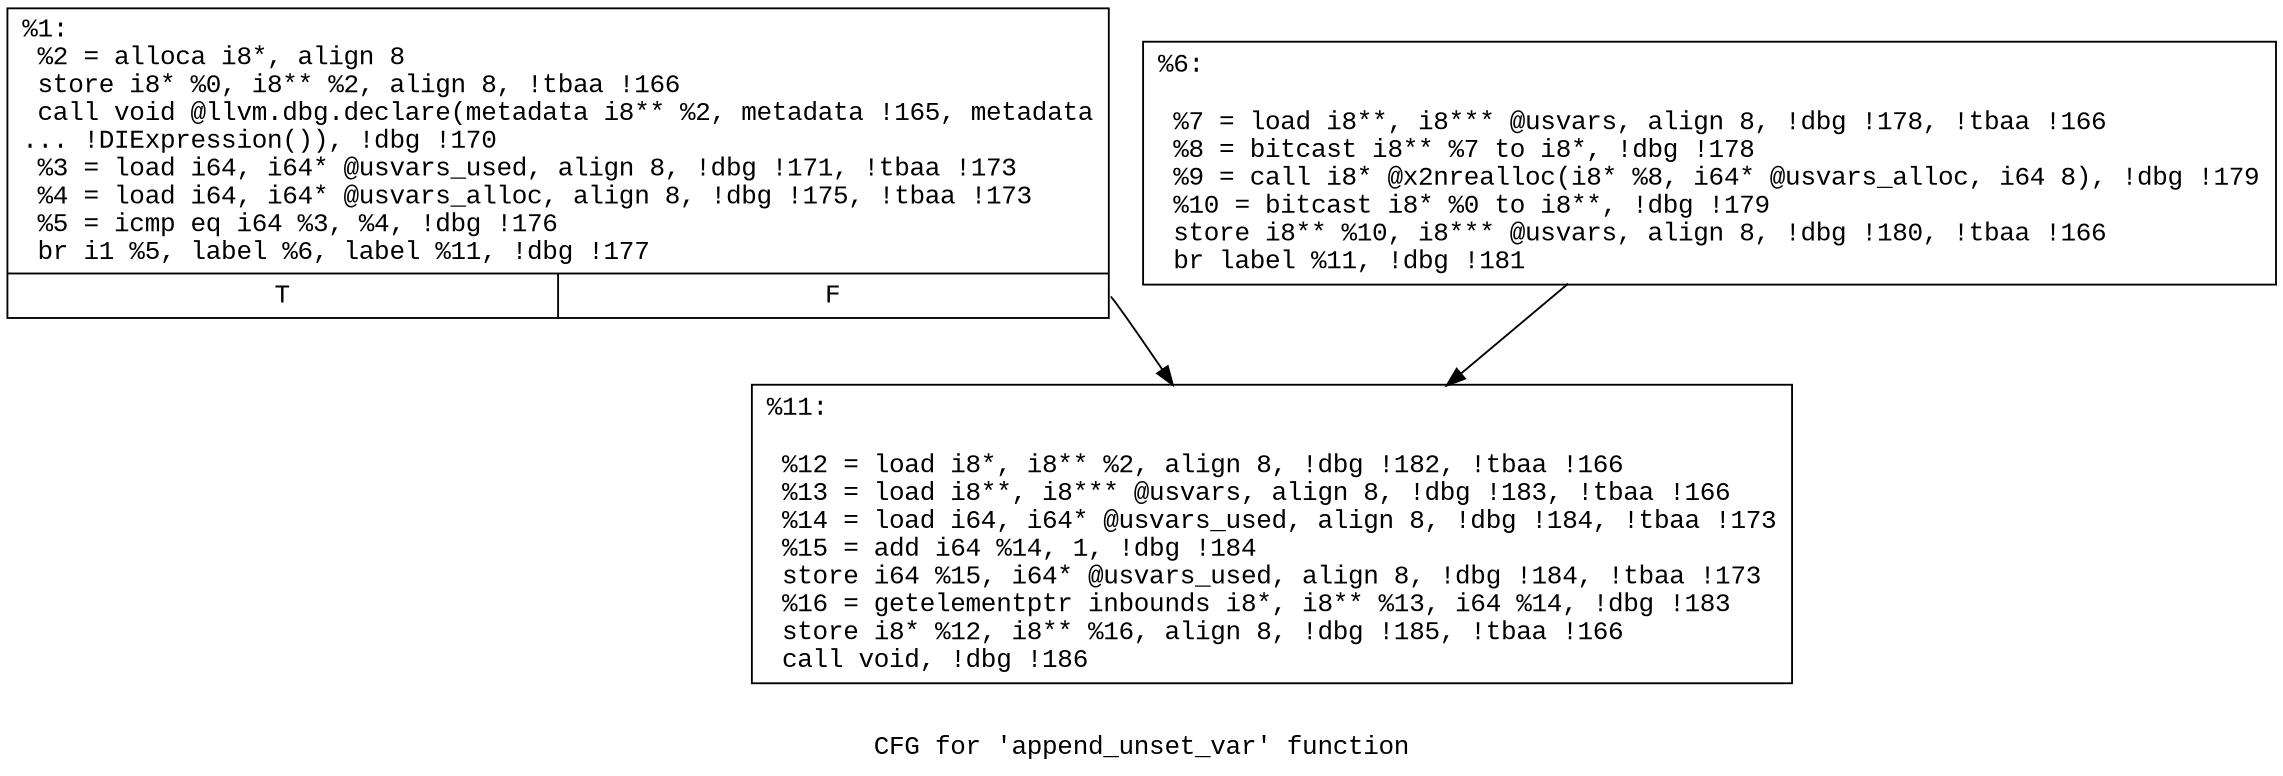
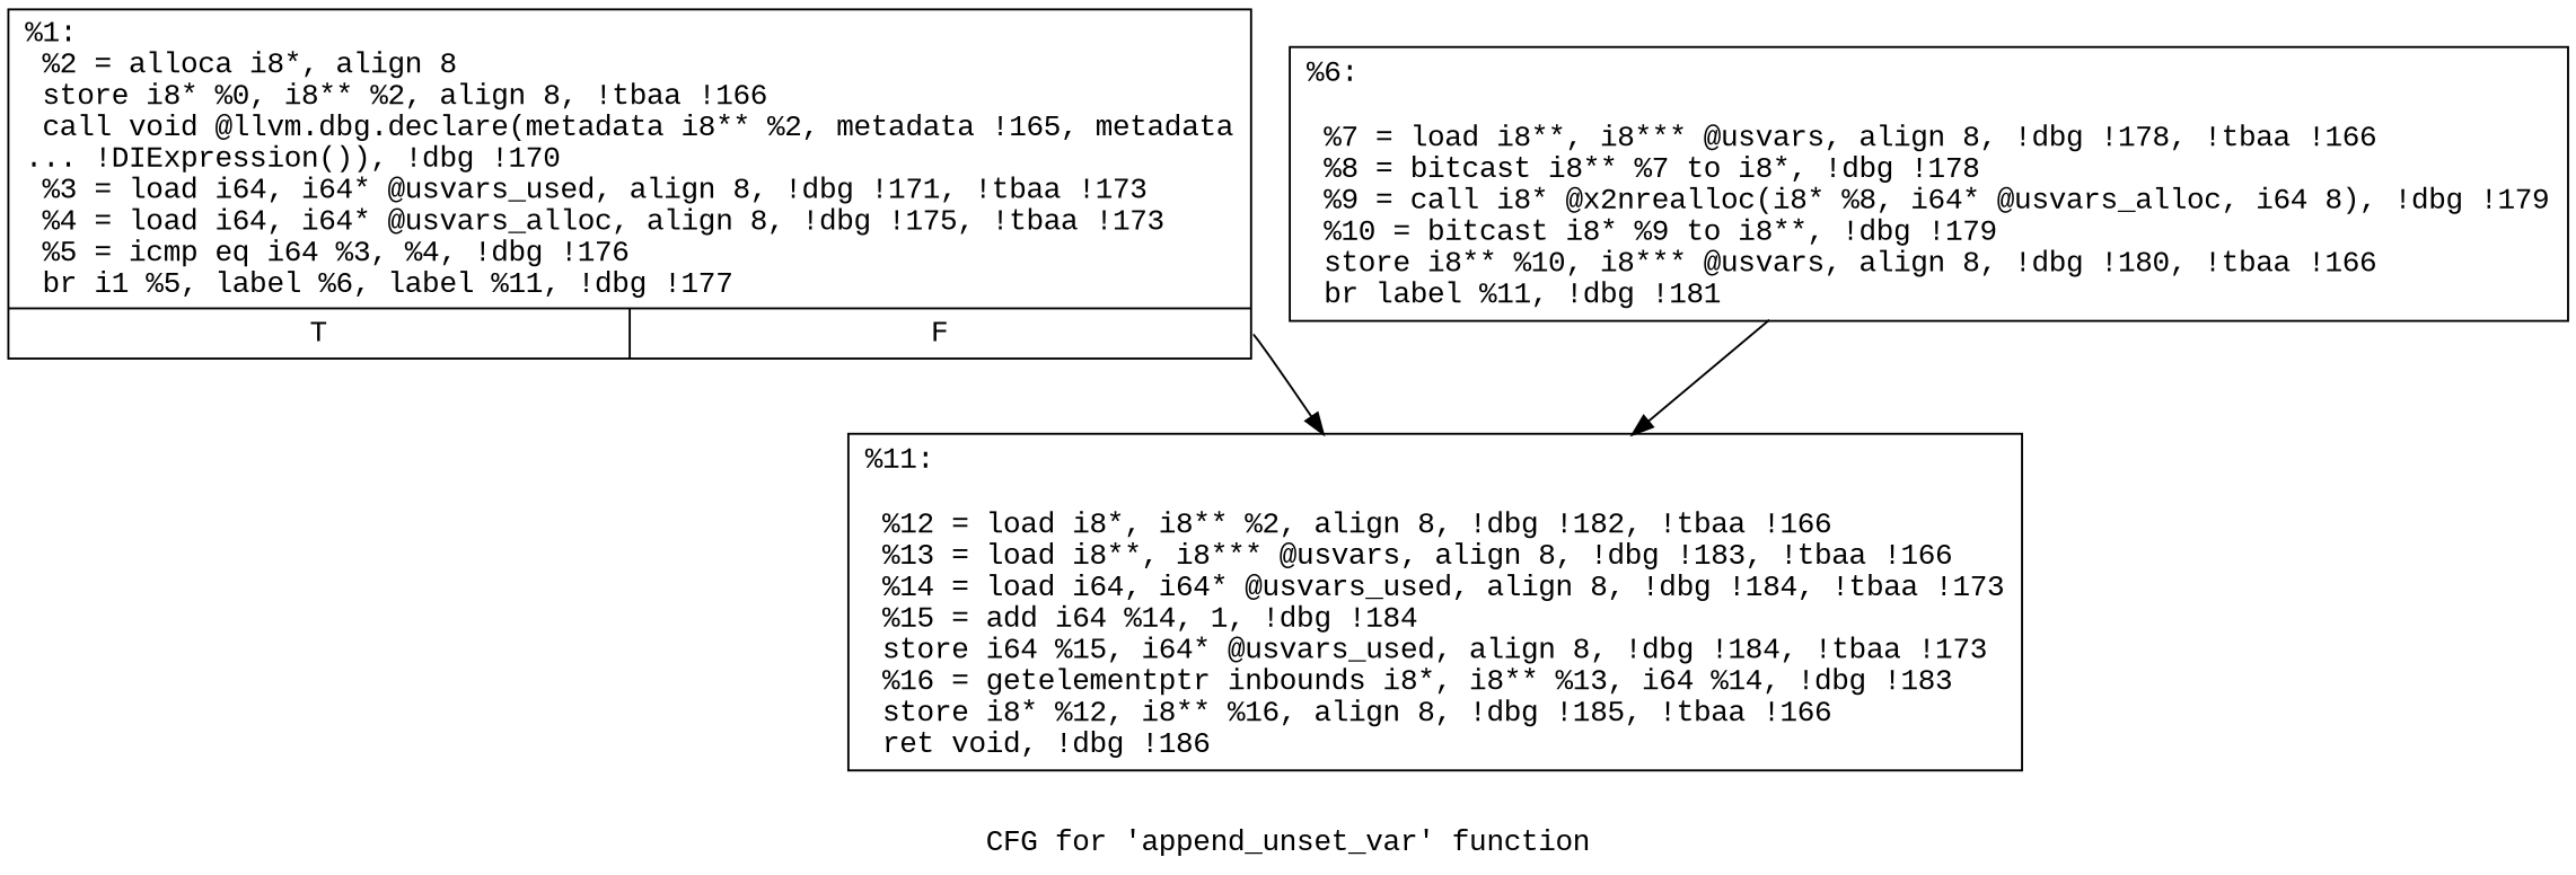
  digraph {
    fontname="Liberation Mono"
    label="CFG for 'append_unset_var' function"
    node [fontname="Liberation Mono" shape=record]
    edge [fontname="Liberation Mono"]
    n1 [label="{%1:\l  %2 = alloca i8*, align 8\l  store i8* %0, i8** %2, align 8, !tbaa !166\l  call void @llvm.dbg.declare(metadata i8** %2, metadata !165, metadata\l... !DIExpression()), !dbg !170\l  %3 = load i64, i64* @usvars_used, align 8, !dbg !171, !tbaa !173\l  %4 = load i64, i64* @usvars_alloc, align 8, !dbg !175, !tbaa !173\l  %5 = icmp eq i64 %3, %4, !dbg !176\l  br i1 %5, label %6, label %11, !dbg !177\l|{<s0>T|<s1>F}}"]
-   n2 [label="{%11:\l\l  %12 = load i8*, i8** %2, align 8, !dbg !182, !tbaa !166\l  %13 = load i8**, i8*** @usvars, align 8, !dbg !183, !tbaa !166\l  %14 = load i64, i64* @usvars_used, align 8, !dbg !184, !tbaa !173\l  %15 = add i64 %14, 1, !dbg !184\l  store i64 %15, i64* @usvars_used, align 8, !dbg !184, !tbaa !173\l  %16 = getelementptr inbounds i8*, i8** %13, i64 %14, !dbg !183\l  store i8* %12, i8** %16, align 8, !dbg !185, !tbaa !166\l  call void, !dbg !186\l}"]
-   n3 [label="{%6:\l\l  %7 = load i8**, i8*** @usvars, align 8, !dbg !178, !tbaa !166\l  %8 = bitcast i8** %7 to i8*, !dbg !178\l  %9 = call i8* @x2nrealloc(i8* %8, i64* @usvars_alloc, i64 8), !dbg !179\l  %10 = bitcast i8* %0 to i8**, !dbg !179\l  store i8** %10, i8*** @usvars, align 8, !dbg !180, !tbaa !166\l  br label %11, !dbg !181\l}"]
+   n2 [label="{%11:\l\l  %12 = load i8*, i8** %2, align 8, !dbg !182, !tbaa !166\l  %13 = load i8**, i8*** @usvars, align 8, !dbg !183, !tbaa !166\l  %14 = load i64, i64* @usvars_used, align 8, !dbg !184, !tbaa !173\l  %15 = add i64 %14, 1, !dbg !184\l  store i64 %15, i64* @usvars_used, align 8, !dbg !184, !tbaa !173\l  %16 = getelementptr inbounds i8*, i8** %13, i64 %14, !dbg !183\l  store i8* %12, i8** %16, align 8, !dbg !185, !tbaa !166\l  ret void, !dbg !186\l}"]
+   n3 [label="{%6:\l\l  %7 = load i8**, i8*** @usvars, align 8, !dbg !178, !tbaa !166\l  %8 = bitcast i8** %7 to i8*, !dbg !178\l  %9 = call i8* @x2nrealloc(i8* %8, i64* @usvars_alloc, i64 8), !dbg !179\l  %10 = bitcast i8* %9 to i8**, !dbg !179\l  store i8** %10, i8*** @usvars, align 8, !dbg !180, !tbaa !166\l  br label %11, !dbg !181\l}"]
    n1 -> n2 [tailport=s1]
    n3 -> n2
  }
